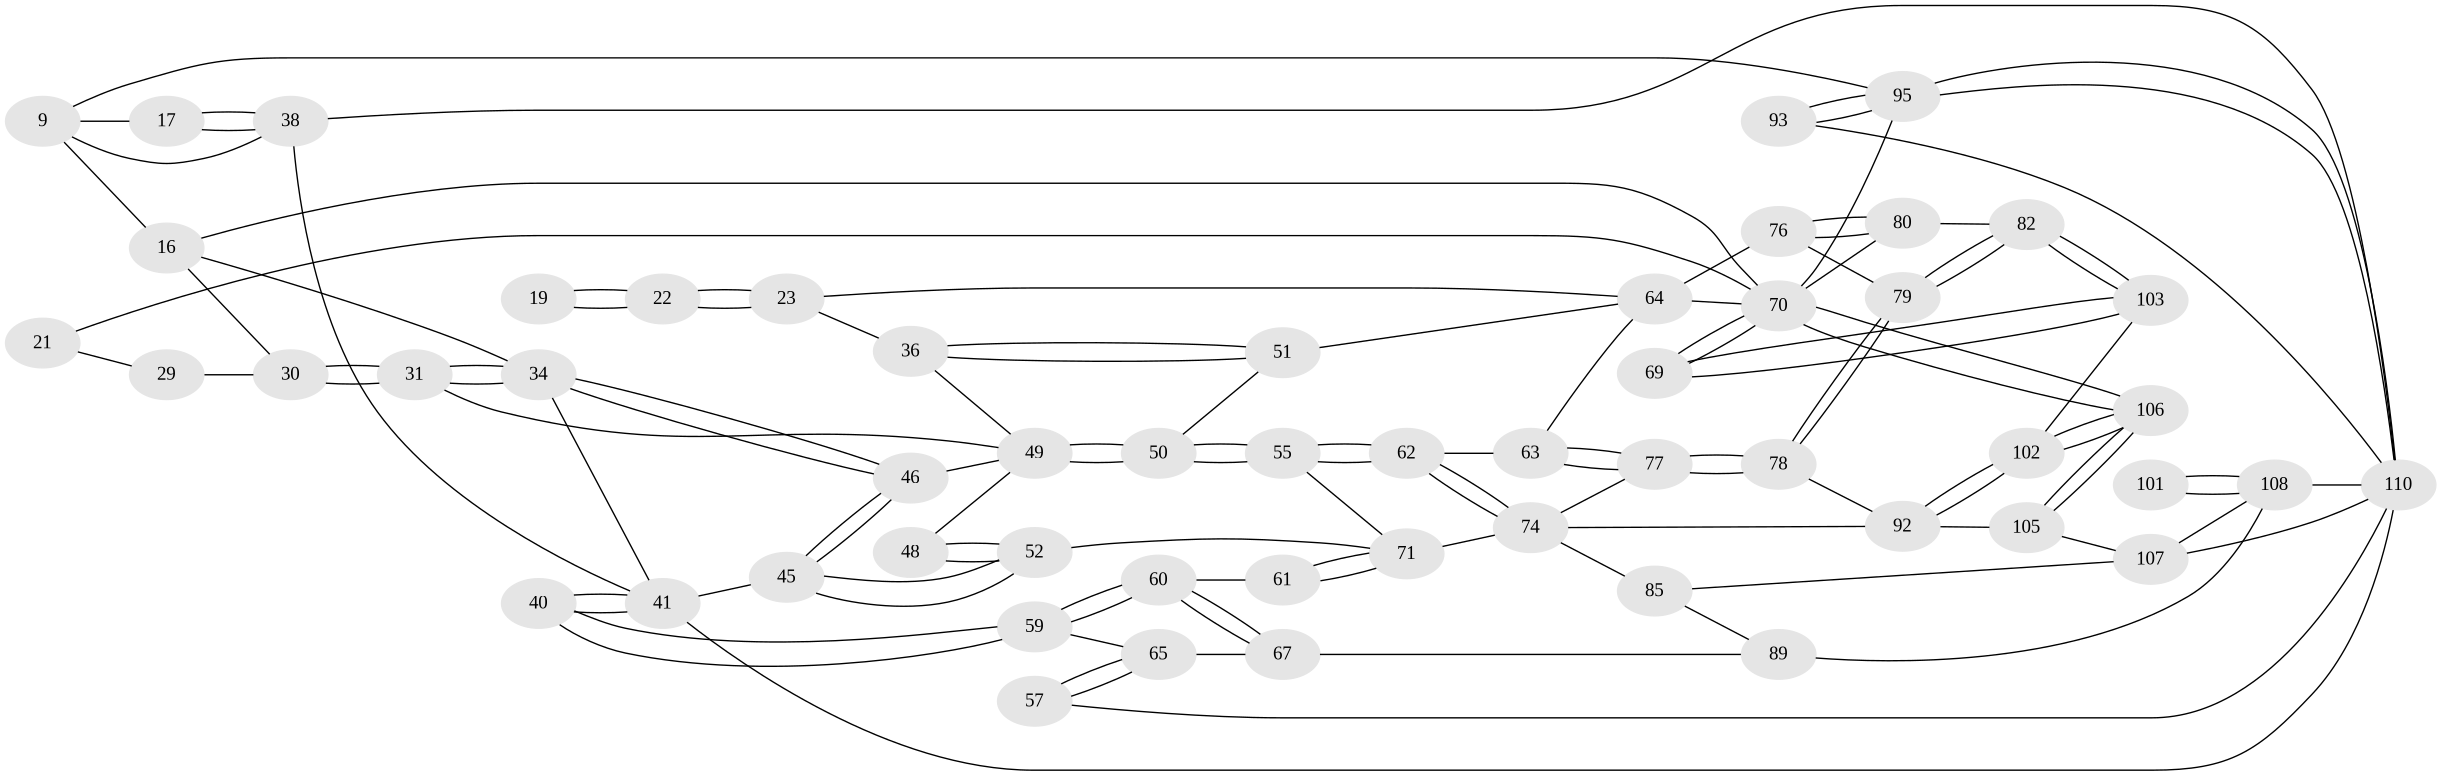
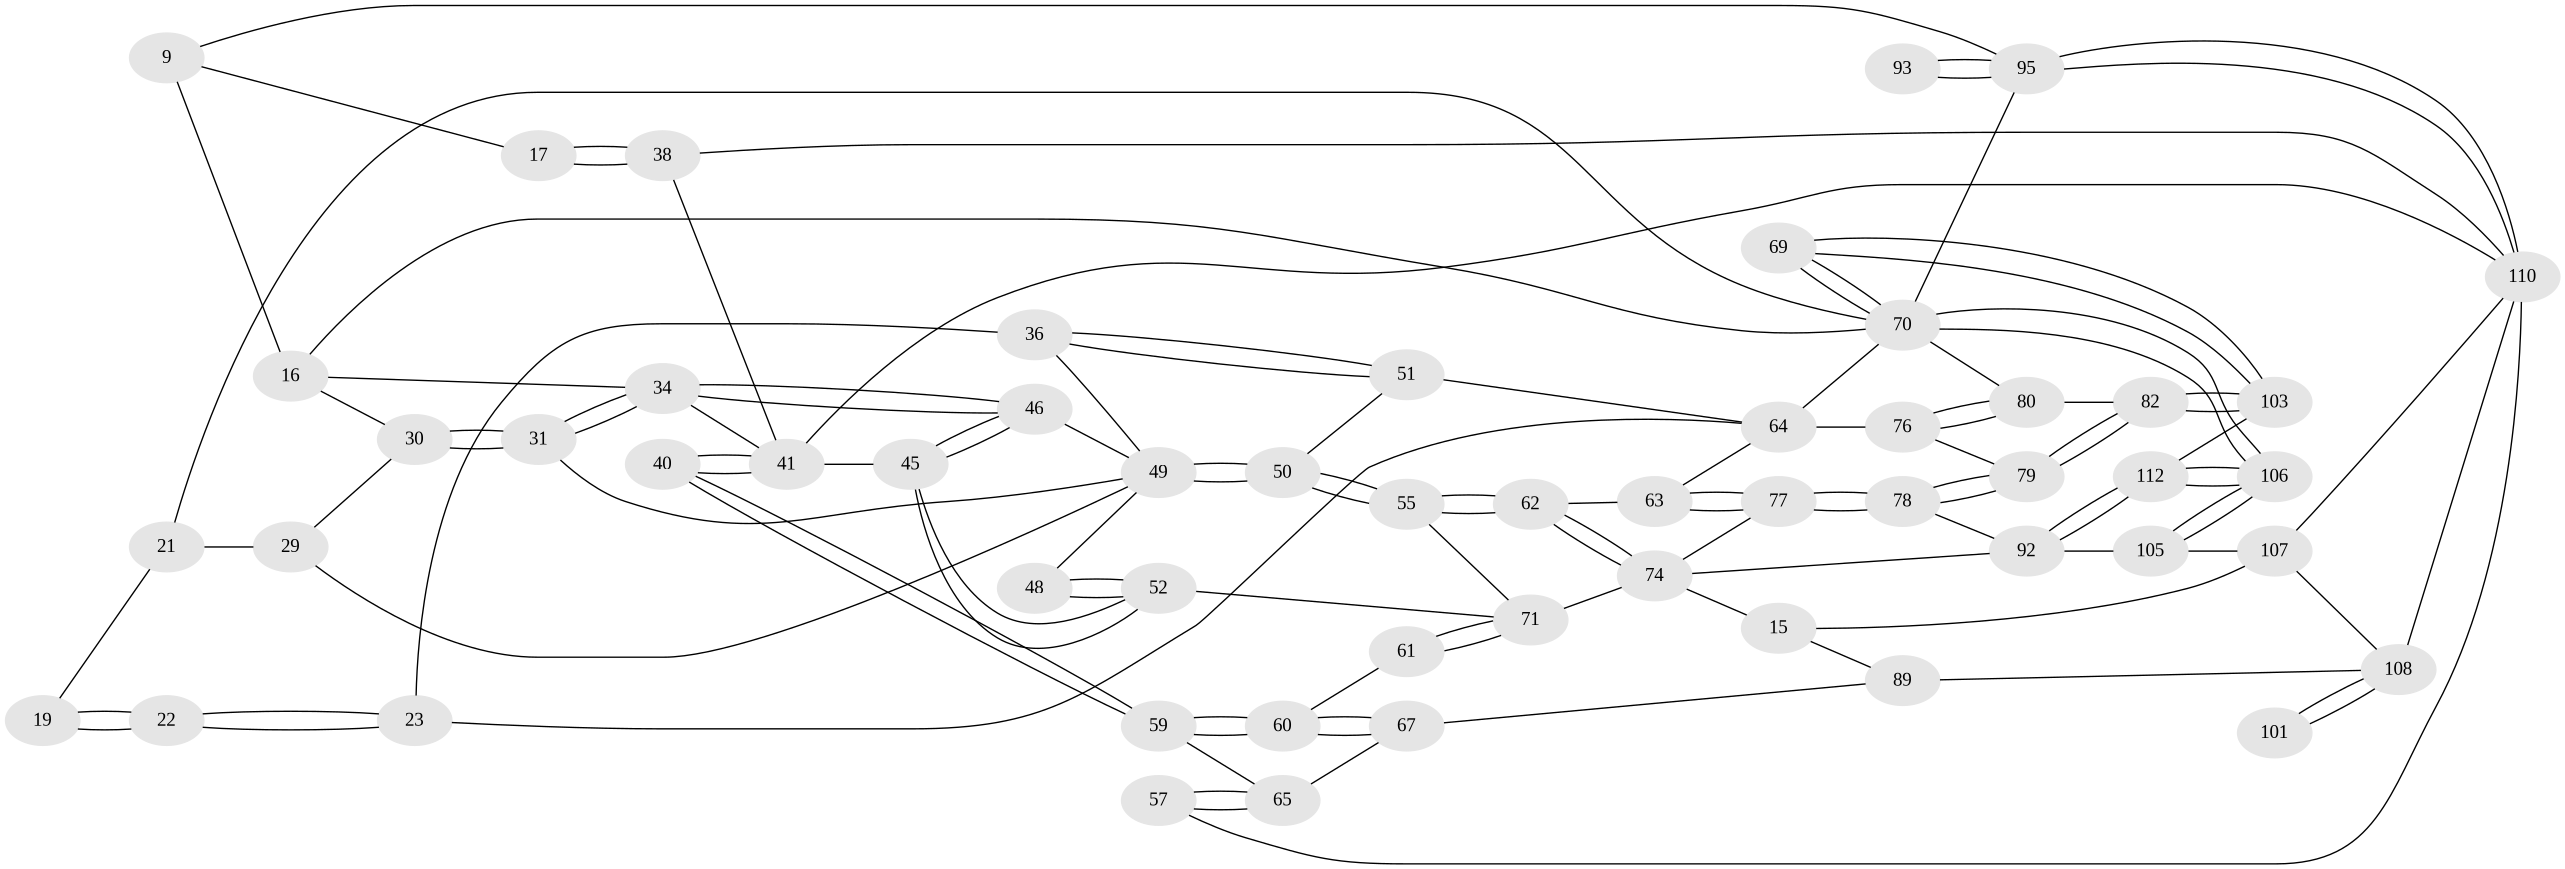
  graph {
    fontname="Liberation Serif"
    rankdir=LR
    node [color=gray90 fontname="Liberation Serif" style=filled]
    edge [fontname="Liberation Serif"]
    9 [super="+6"]
    16 [super="+8"]
    17
    n4 [label=38 super="+12+11"]
    95 [super="+2+42"]
    30 [super="+28"]
    34 [super="+15"]
    70 [super="+3+68"]
    41 [super="+14+39"]
    110 [super="+104+94+109"]
    31
    46
    80
    106
    19 [super="+18"]
    21 [super="+20"]
    22
    29
    23
    49 [super="+47"]
    36
    64 [super="+56+25"]
    51
    76 [super="+75"]
    50
    45
    40
    59
    65 [super="+58"]
    60
    52
    71 [super="+54+53"]
    48
    55
    62
    74 [super="+73+72"]
    63
    57
    67 [super="+66"]
    61
    89 [super="+84"]
    77
-   85
+   85 [label=15]
    92 [super="+81"]
    78
    79
    108 [super="+98+97+100"]
    69
    103
    82
    107 [super="+99+90"]
-   102
+   102 [label=112]
    105 [super="+91"]
    93
    101
    9 -- 16
    9 -- 17
-   9 -- n4
    9 -- 95 [weight=2]
    16 -- 30 [weight=2]
    16 -- 34
    16 -- 70
    17 -- n4 [weight=2]
    17 -- n4
    n4 -- 41
    n4 -- 110
    95 -- 110 [weight=2]
    95 -- 110
    30 -- 31
    30 -- 31
    34 -- 41
    34 -- 46
    34 -- 46
    70 -- 95 [weight=2]
    70 -- 80
    70 -- 106
    70 -- 106
    41 -- 110
    41 -- 45
    31 -- 34
    31 -- 34
    31 -- 49
    46 -- 49
    80 -- 82
+   19 -- 21
    19 -- 22 [weight=2]
    19 -- 22
    21 -- 70
    21 -- 29
    22 -- 23
    22 -- 23
    29 -- 30
+   29 -- 49
    23 -- 36
    23 -- 64
    49 -- 50
    49 -- 50
    36 -- 49
    36 -- 51
    36 -- 51
    64 -- 70
    64 -- 76 [weight=2]
    51 -- 64
    76 -- 80
    76 -- 80
    76 -- 79
    50 -- 51
    50 -- 55
    50 -- 55
    45 -- 46
    45 -- 46
    45 -- 52
    45 -- 52
    40 -- 41 [weight=2]
    40 -- 41
    40 -- 59
    40 -- 59
    59 -- 65
    59 -- 60
    59 -- 60
    65 -- 67
    60 -- 67
    60 -- 67
    60 -- 61
    52 -- 71
    71 -- 74
    48 -- 49 [weight=2]
    48 -- 52
    48 -- 52
    55 -- 71
    55 -- 62
    55 -- 62
    62 -- 74
    62 -- 74
    62 -- 63
    74 -- 77
    74 -- 85
    74 -- 92
    63 -- 64
    63 -- 77
    63 -- 77
    57 -- 110
    57 -- 65 [weight=2]
    57 -- 65
    67 -- 89 [weight=2]
    61 -- 71 [weight=2]
    61 -- 71
    89 -- 108 [weight=2]
    77 -- 78
    77 -- 78
    85 -- 89
    85 -- 107
    92 -- 102
    92 -- 102
    92 -- 105
    78 -- 92
    78 -- 79
    78 -- 79
    79 -- 82
    79 -- 82
    108 -- 110 [weight=3]
    69 -- 70 [weight=2]
    69 -- 70
    69 -- 103
    69 -- 103
    82 -- 103
    82 -- 103
    107 -- 110
    107 -- 108
    102 -- 106
    102 -- 106
    102 -- 103
    105 -- 106
    105 -- 106
    105 -- 107 [weight=2]
    93 -- 95 [weight=2]
    93 -- 95
-   93 -- 110
    101 -- 108 [weight=3]
    101 -- 108
  }
